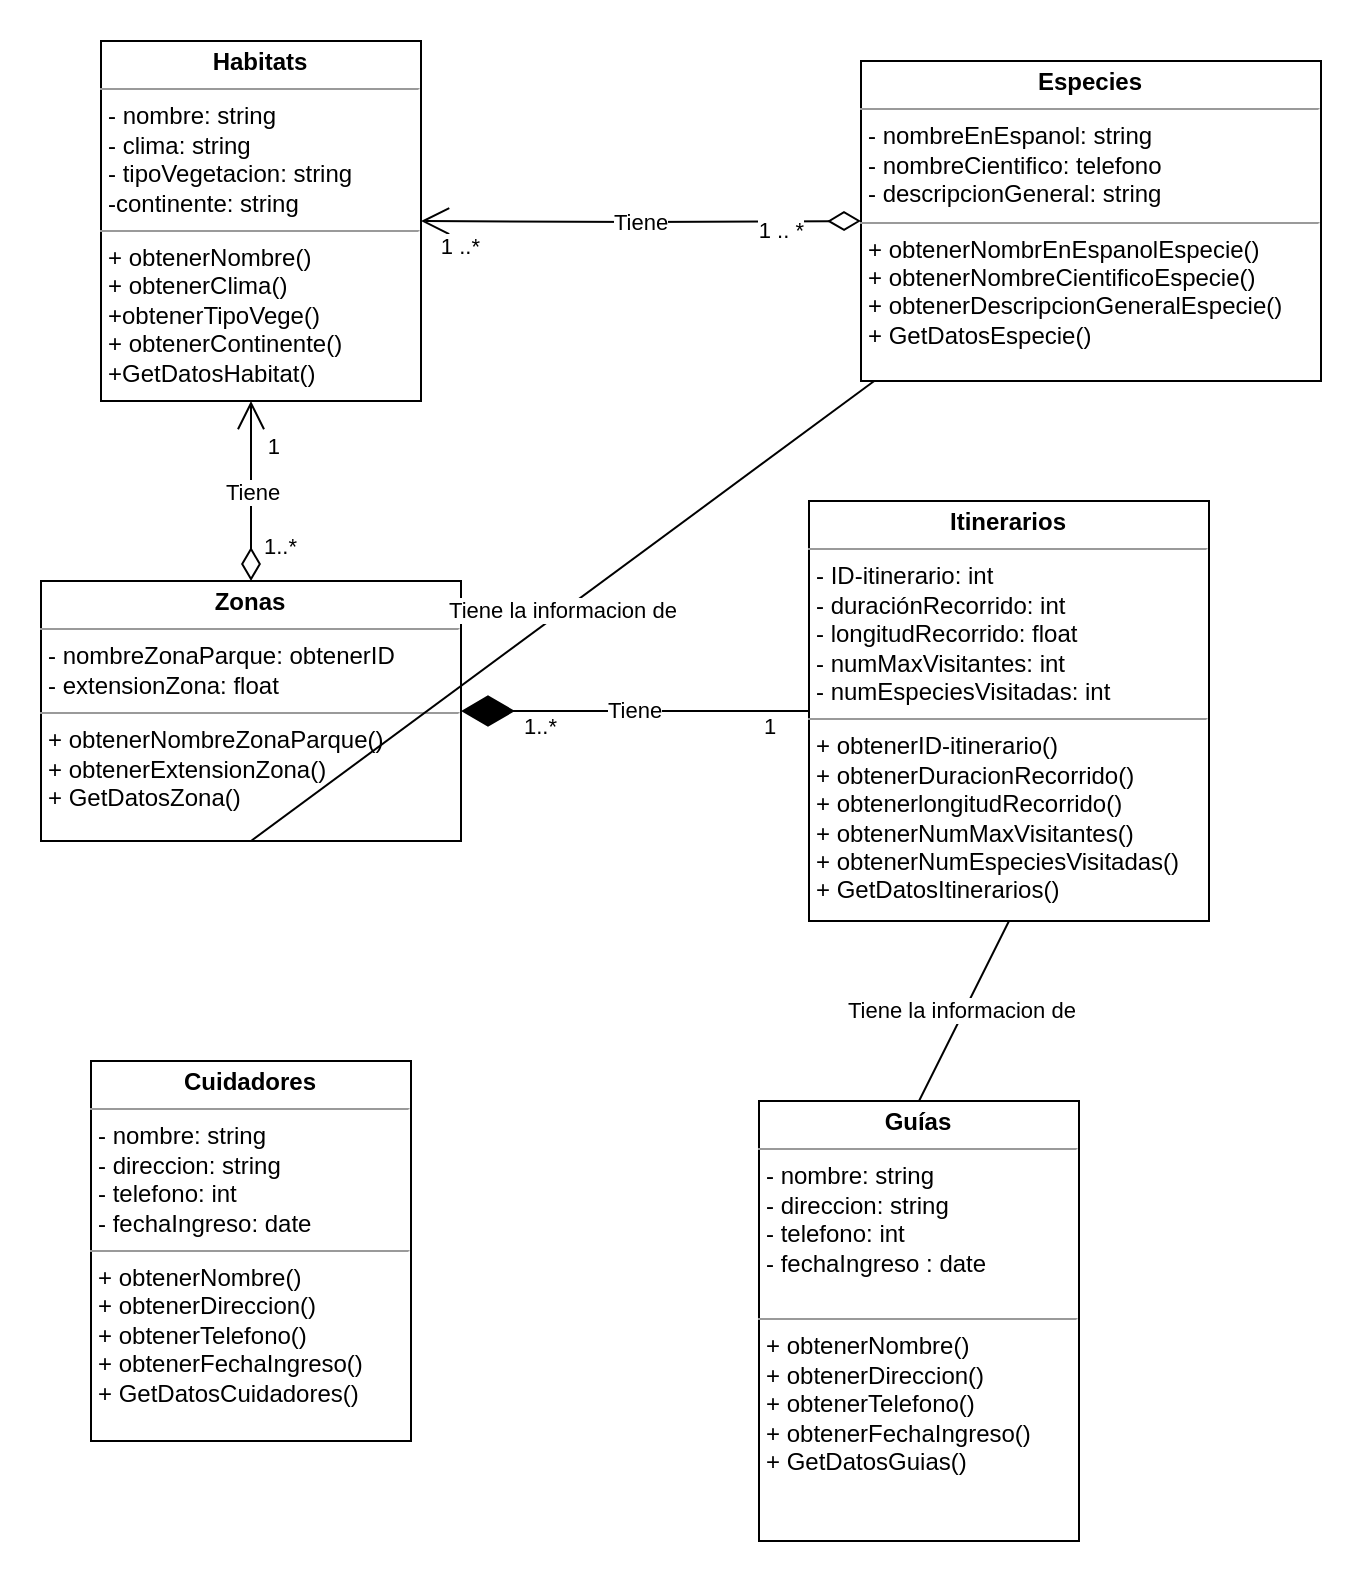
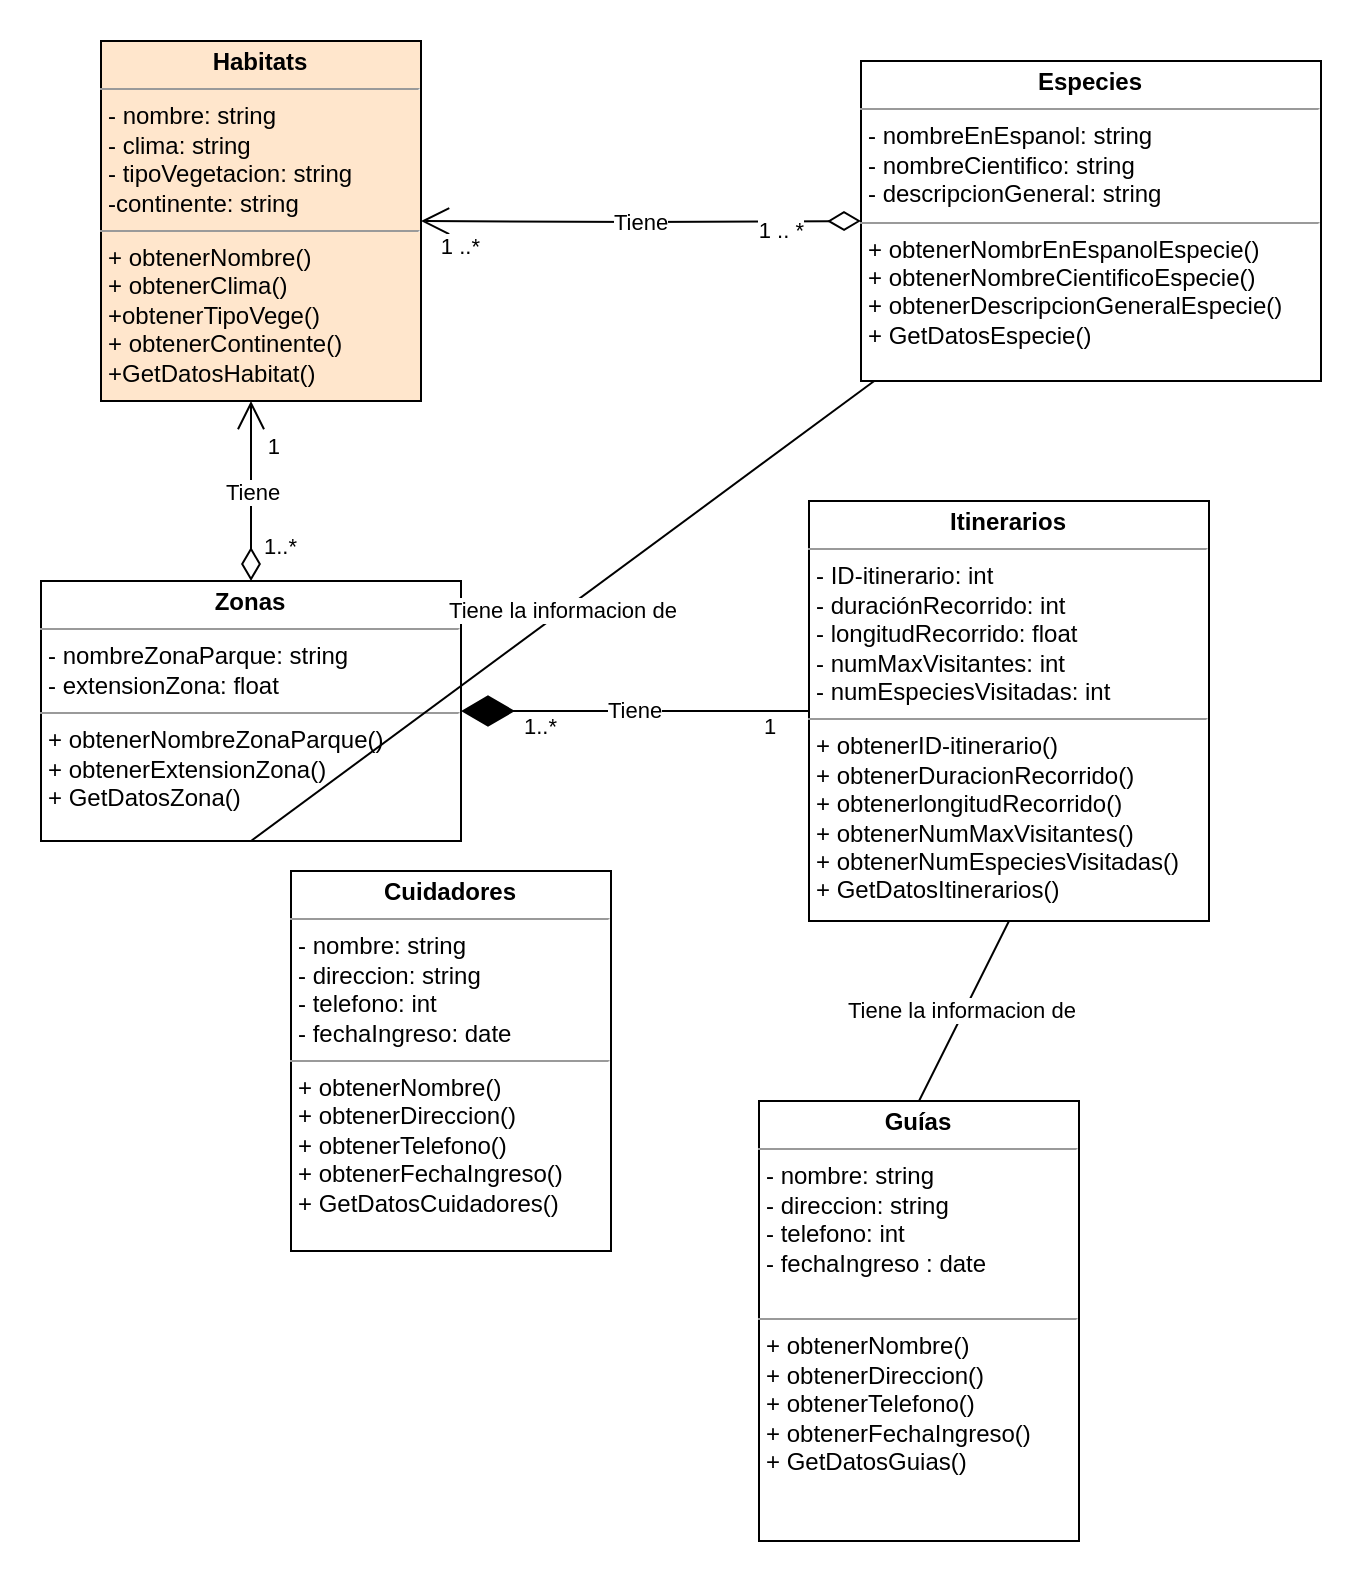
  <mxCell id="0" />
  <mxCell id="1" parent="0" />
- <mxCell id="2" value="&lt;p style=&quot;margin:0px;margin-top:4px;text-align:center;&quot;&gt;&lt;b&gt;Especies&lt;/b&gt;&lt;/p&gt;&lt;hr size=&quot;1&quot;&gt;&lt;p style=&quot;margin:0px;margin-left:4px;&quot;&gt;- nombreEnEspanol: string&lt;/p&gt;&lt;p style=&quot;margin:0px;margin-left:4px;&quot;&gt;- nombreCientifico: telefono&lt;/p&gt;&lt;p style=&quot;margin:0px;margin-left:4px;&quot;&gt;- descripcionGeneral: string&lt;/p&gt;&lt;hr size=&quot;1&quot;&gt;&lt;p style=&quot;margin:0px;margin-left:4px;&quot;&gt;+ obtenerNombrEnEspanolEspecie()&lt;/p&gt;&lt;p style=&quot;margin:0px;margin-left:4px;&quot;&gt;+ obtenerNombreCientificoEspecie()&lt;/p&gt;&lt;p style=&quot;margin:0px;margin-left:4px;&quot;&gt;+ obtenerDescripcionGeneralEspecie()&lt;/p&gt;&lt;p style=&quot;margin:0px;margin-left:4px;&quot;&gt;+ GetDatosEspecie()&lt;/p&gt;" style="verticalAlign=top;align=left;overflow=fill;fontSize=12;fontFamily=Helvetica;html=1;whiteSpace=wrap;" parent="1" vertex="1"><mxGeometry x="430" y="30" width="230" height="160" as="geometry" /></mxCell>
- <mxCell id="3" value="&lt;p style=&quot;margin:0px;margin-top:4px;text-align:center;&quot;&gt;&lt;b&gt;Habitats&lt;/b&gt;&lt;/p&gt;&lt;hr size=&quot;1&quot;&gt;&lt;p style=&quot;margin:0px;margin-left:4px;&quot;&gt;- nombre: string&lt;/p&gt;&lt;p style=&quot;margin:0px;margin-left:4px;&quot;&gt;- clima: string&lt;/p&gt;&lt;p style=&quot;margin:0px;margin-left:4px;&quot;&gt;- tipoVegetacion: string&lt;/p&gt;&lt;p style=&quot;margin:0px;margin-left:4px;&quot;&gt;-continente: string&lt;/p&gt;&lt;hr size=&quot;1&quot;&gt;&lt;p style=&quot;margin:0px;margin-left:4px;&quot;&gt;+ obtenerNombre()&lt;/p&gt;&lt;p style=&quot;margin:0px;margin-left:4px;&quot;&gt;+ obtenerClima()&lt;/p&gt;&lt;p style=&quot;margin:0px;margin-left:4px;&quot;&gt;+obtenerTipoVege()&lt;/p&gt;&lt;p style=&quot;margin:0px;margin-left:4px;&quot;&gt;+ obtenerContinente()&lt;/p&gt;&lt;p style=&quot;margin:0px;margin-left:4px;&quot;&gt;+GetDatosHabitat()&lt;/p&gt;" style="verticalAlign=top;align=left;overflow=fill;fontSize=12;fontFamily=Helvetica;html=1;whiteSpace=wrap;" parent="1" vertex="1"><mxGeometry x="50" y="20" width="160" height="180" as="geometry" /></mxCell>
- <mxCell id="4" value="&lt;p style=&quot;margin:0px;margin-top:4px;text-align:center;&quot;&gt;&lt;b&gt;Zonas&lt;/b&gt;&lt;/p&gt;&lt;hr size=&quot;1&quot;&gt;&lt;p style=&quot;margin:0px;margin-left:4px;&quot;&gt;- nombreZonaParque: obtenerID&lt;/p&gt;&lt;p style=&quot;margin:0px;margin-left:4px;&quot;&gt;- extensionZona: float&lt;/p&gt;&lt;hr size=&quot;1&quot;&gt;&lt;p style=&quot;margin:0px;margin-left:4px;&quot;&gt;+ obtenerNombreZonaParque()&lt;/p&gt;&lt;p style=&quot;margin:0px;margin-left:4px;&quot;&gt;+ obtenerExtensionZona()&lt;/p&gt;&lt;p style=&quot;margin:0px;margin-left:4px;&quot;&gt;+ GetDatosZona()&lt;/p&gt;" style="verticalAlign=top;align=left;overflow=fill;fontSize=12;fontFamily=Helvetica;html=1;whiteSpace=wrap;" parent="1" vertex="1"><mxGeometry x="20" y="290" width="210" height="130" as="geometry" /></mxCell>
+ <mxCell id="2" value="&lt;p style=&quot;margin:0px;margin-top:4px;text-align:center;&quot;&gt;&lt;b&gt;Especies&lt;/b&gt;&lt;/p&gt;&lt;hr size=&quot;1&quot;&gt;&lt;p style=&quot;margin:0px;margin-left:4px;&quot;&gt;- nombreEnEspanol: string&lt;/p&gt;&lt;p style=&quot;margin:0px;margin-left:4px;&quot;&gt;- nombreCientifico: string&lt;/p&gt;&lt;p style=&quot;margin:0px;margin-left:4px;&quot;&gt;- descripcionGeneral: string&lt;/p&gt;&lt;hr size=&quot;1&quot;&gt;&lt;p style=&quot;margin:0px;margin-left:4px;&quot;&gt;+ obtenerNombrEnEspanolEspecie()&lt;/p&gt;&lt;p style=&quot;margin:0px;margin-left:4px;&quot;&gt;+ obtenerNombreCientificoEspecie()&lt;/p&gt;&lt;p style=&quot;margin:0px;margin-left:4px;&quot;&gt;+ obtenerDescripcionGeneralEspecie()&lt;/p&gt;&lt;p style=&quot;margin:0px;margin-left:4px;&quot;&gt;+ GetDatosEspecie()&lt;/p&gt;" style="verticalAlign=top;align=left;overflow=fill;fontSize=12;fontFamily=Helvetica;html=1;whiteSpace=wrap;" parent="1" vertex="1"><mxGeometry x="430" y="30" width="230" height="160" as="geometry" /></mxCell>
+ <mxCell id="3" value="&lt;p style=&quot;margin:0px;margin-top:4px;text-align:center;&quot;&gt;&lt;b&gt;Habitats&lt;/b&gt;&lt;/p&gt;&lt;hr size=&quot;1&quot;&gt;&lt;p style=&quot;margin:0px;margin-left:4px;&quot;&gt;- nombre: string&lt;/p&gt;&lt;p style=&quot;margin:0px;margin-left:4px;&quot;&gt;- clima: string&lt;/p&gt;&lt;p style=&quot;margin:0px;margin-left:4px;&quot;&gt;- tipoVegetacion: string&lt;/p&gt;&lt;p style=&quot;margin:0px;margin-left:4px;&quot;&gt;-continente: string&lt;/p&gt;&lt;hr size=&quot;1&quot;&gt;&lt;p style=&quot;margin:0px;margin-left:4px;&quot;&gt;+ obtenerNombre()&lt;/p&gt;&lt;p style=&quot;margin:0px;margin-left:4px;&quot;&gt;+ obtenerClima()&lt;/p&gt;&lt;p style=&quot;margin:0px;margin-left:4px;&quot;&gt;+obtenerTipoVege()&lt;/p&gt;&lt;p style=&quot;margin:0px;margin-left:4px;&quot;&gt;+ obtenerContinente()&lt;/p&gt;&lt;p style=&quot;margin:0px;margin-left:4px;&quot;&gt;+GetDatosHabitat()&lt;/p&gt;" style="verticalAlign=top;align=left;overflow=fill;fontSize=12;fontFamily=Helvetica;html=1;whiteSpace=wrap;fillColor=#ffe6cc;" parent="1" vertex="1"><mxGeometry x="50" y="20" width="160" height="180" as="geometry" /></mxCell>
+ <mxCell id="4" value="&lt;p style=&quot;margin:0px;margin-top:4px;text-align:center;&quot;&gt;&lt;b&gt;Zonas&lt;/b&gt;&lt;/p&gt;&lt;hr size=&quot;1&quot;&gt;&lt;p style=&quot;margin:0px;margin-left:4px;&quot;&gt;- nombreZonaParque: string&lt;/p&gt;&lt;p style=&quot;margin:0px;margin-left:4px;&quot;&gt;- extensionZona: float&lt;/p&gt;&lt;hr size=&quot;1&quot;&gt;&lt;p style=&quot;margin:0px;margin-left:4px;&quot;&gt;+ obtenerNombreZonaParque()&lt;/p&gt;&lt;p style=&quot;margin:0px;margin-left:4px;&quot;&gt;+ obtenerExtensionZona()&lt;/p&gt;&lt;p style=&quot;margin:0px;margin-left:4px;&quot;&gt;+ GetDatosZona()&lt;/p&gt;" style="verticalAlign=top;align=left;overflow=fill;fontSize=12;fontFamily=Helvetica;html=1;whiteSpace=wrap;" parent="1" vertex="1"><mxGeometry x="20" y="290" width="210" height="130" as="geometry" /></mxCell>
  <mxCell id="5" value="&lt;p style=&quot;margin:0px;margin-top:4px;text-align:center;&quot;&gt;&lt;b&gt;Itinerarios&lt;/b&gt;&lt;/p&gt;&lt;hr size=&quot;1&quot;&gt;&lt;p style=&quot;margin:0px;margin-left:4px;&quot;&gt;- ID-itinerario: int&lt;/p&gt;&lt;p style=&quot;margin:0px;margin-left:4px;&quot;&gt;- duraciónRecorrido: int&amp;nbsp;&lt;/p&gt;&lt;p style=&quot;margin:0px;margin-left:4px;&quot;&gt;- longitudRecorrido: float&lt;/p&gt;&lt;p style=&quot;margin:0px;margin-left:4px;&quot;&gt;- numMaxVisitantes: int&lt;/p&gt;&lt;p style=&quot;margin:0px;margin-left:4px;&quot;&gt;- numEspeciesVisitadas: int&lt;/p&gt;&lt;hr size=&quot;1&quot;&gt;&lt;p style=&quot;margin:0px;margin-left:4px;&quot;&gt;+ obtenerID-itinerario()&lt;/p&gt;&lt;p style=&quot;margin:0px;margin-left:4px;&quot;&gt;+ obtenerDuracionRecorrido()&lt;/p&gt;&lt;p style=&quot;margin:0px;margin-left:4px;&quot;&gt;+ obtenerlongitudRecorrido()&lt;/p&gt;&lt;p style=&quot;margin:0px;margin-left:4px;&quot;&gt;+ obtenerNumMaxVisitantes()&lt;/p&gt;&lt;p style=&quot;margin:0px;margin-left:4px;&quot;&gt;+ obtenerNumEspeciesVisitadas()&lt;/p&gt;&lt;p style=&quot;margin:0px;margin-left:4px;&quot;&gt;+ GetDatosItinerarios()&lt;/p&gt;&lt;p style=&quot;margin:0px;margin-left:4px;&quot;&gt;&lt;br&gt;&lt;/p&gt;" style="verticalAlign=top;align=left;overflow=fill;fontSize=12;fontFamily=Helvetica;html=1;whiteSpace=wrap;" parent="1" vertex="1"><mxGeometry x="404" y="250" width="200" height="210" as="geometry" /></mxCell>
  <mxCell id="6" value="&lt;p style=&quot;margin:0px;margin-top:4px;text-align:center;&quot;&gt;&lt;b&gt;Guías&lt;/b&gt;&lt;br&gt;&lt;/p&gt;&lt;hr size=&quot;1&quot;&gt;&lt;p style=&quot;margin:0px;margin-left:4px;&quot;&gt;- nombre: string&lt;/p&gt;&lt;p style=&quot;margin:0px;margin-left:4px;&quot;&gt;- direccion: string&lt;/p&gt;&lt;p style=&quot;margin:0px;margin-left:4px;&quot;&gt;- telefono: int&lt;/p&gt;&lt;p style=&quot;margin:0px;margin-left:4px;&quot;&gt;- fechaIngreso : date&lt;/p&gt;&lt;p style=&quot;margin:0px;margin-left:4px;&quot;&gt;&lt;br&gt;&lt;/p&gt;&lt;hr size=&quot;1&quot;&gt;&lt;p style=&quot;margin:0px;margin-left:4px;&quot;&gt;+ obtenerNombre()&lt;/p&gt;&lt;p style=&quot;margin:0px;margin-left:4px;&quot;&gt;+ obtenerDireccion()&lt;/p&gt;&lt;p style=&quot;margin:0px;margin-left:4px;&quot;&gt;+ obtenerTelefono()&lt;/p&gt;&lt;p style=&quot;margin:0px;margin-left:4px;&quot;&gt;+ obtenerFechaIngreso()&lt;/p&gt;&lt;p style=&quot;margin:0px;margin-left:4px;&quot;&gt;+ GetDatosGuias()&lt;/p&gt;" style="verticalAlign=top;align=left;overflow=fill;fontSize=12;fontFamily=Helvetica;html=1;whiteSpace=wrap;" parent="1" vertex="1"><mxGeometry x="379" y="550" width="160" height="220" as="geometry" /></mxCell>
- <mxCell id="7" value="&lt;p style=&quot;margin:0px;margin-top:4px;text-align:center;&quot;&gt;&lt;b&gt;Cuidadores&lt;/b&gt;&lt;/p&gt;&lt;hr size=&quot;1&quot;&gt;&lt;p style=&quot;margin:0px;margin-left:4px;&quot;&gt;- nombre: string&amp;nbsp;&lt;/p&gt;&lt;p style=&quot;margin:0px;margin-left:4px;&quot;&gt;- direccion: string&lt;/p&gt;&lt;p style=&quot;margin:0px;margin-left:4px;&quot;&gt;- telefono: int&lt;/p&gt;&lt;p style=&quot;margin:0px;margin-left:4px;&quot;&gt;- fechaIngreso: date&lt;/p&gt;&lt;hr size=&quot;1&quot;&gt;&lt;p style=&quot;margin:0px;margin-left:4px;&quot;&gt;+&amp;nbsp;&lt;span style=&quot;background-color: initial;&quot;&gt;obtenerNombre()&lt;/span&gt;&lt;/p&gt;&lt;p style=&quot;border-color: var(--border-color); margin: 0px 0px 0px 4px;&quot;&gt;+ obtenerDireccion()&lt;/p&gt;&lt;p style=&quot;border-color: var(--border-color); margin: 0px 0px 0px 4px;&quot;&gt;+ obtenerTelefono()&lt;/p&gt;&lt;p style=&quot;border-color: var(--border-color); margin: 0px 0px 0px 4px;&quot;&gt;+ obtenerFechaIngreso()&lt;/p&gt;&lt;p style=&quot;border-color: var(--border-color); margin: 0px 0px 0px 4px;&quot;&gt;+ GetDatosCuidadores()&lt;/p&gt;" style="verticalAlign=top;align=left;overflow=fill;fontSize=12;fontFamily=Helvetica;html=1;whiteSpace=wrap;" parent="1" vertex="1"><mxGeometry x="45" y="530" width="160" height="190" as="geometry" /></mxCell>
+ <mxCell id="7" value="&lt;p style=&quot;margin:0px;margin-top:4px;text-align:center;&quot;&gt;&lt;b&gt;Cuidadores&lt;/b&gt;&lt;/p&gt;&lt;hr size=&quot;1&quot;&gt;&lt;p style=&quot;margin:0px;margin-left:4px;&quot;&gt;- nombre: string&amp;nbsp;&lt;/p&gt;&lt;p style=&quot;margin:0px;margin-left:4px;&quot;&gt;- direccion: string&lt;/p&gt;&lt;p style=&quot;margin:0px;margin-left:4px;&quot;&gt;- telefono: int&lt;/p&gt;&lt;p style=&quot;margin:0px;margin-left:4px;&quot;&gt;- fechaIngreso: date&lt;/p&gt;&lt;hr size=&quot;1&quot;&gt;&lt;p style=&quot;margin:0px;margin-left:4px;&quot;&gt;+&amp;nbsp;&lt;span style=&quot;background-color: initial;&quot;&gt;obtenerNombre()&lt;/span&gt;&lt;/p&gt;&lt;p style=&quot;border-color: var(--border-color); margin: 0px 0px 0px 4px;&quot;&gt;+ obtenerDireccion()&lt;/p&gt;&lt;p style=&quot;border-color: var(--border-color); margin: 0px 0px 0px 4px;&quot;&gt;+ obtenerTelefono()&lt;/p&gt;&lt;p style=&quot;border-color: var(--border-color); margin: 0px 0px 0px 4px;&quot;&gt;+ obtenerFechaIngreso()&lt;/p&gt;&lt;p style=&quot;border-color: var(--border-color); margin: 0px 0px 0px 4px;&quot;&gt;+ GetDatosCuidadores()&lt;/p&gt;" style="verticalAlign=top;align=left;overflow=fill;fontSize=12;fontFamily=Helvetica;html=1;whiteSpace=wrap;" parent="1" vertex="1"><mxGeometry x="145" y="435" width="160" height="190" as="geometry" /></mxCell>
  <mxCell id="8" value="Tiene" style="endArrow=open;html=1;endSize=12;startArrow=diamondThin;startSize=14;startFill=0;edgeStyle=orthogonalEdgeStyle;rounded=0;entryX=1;entryY=0.5;entryDx=0;entryDy=0;" parent="1" target="3" edge="1"><mxGeometry relative="1" as="geometry"><mxPoint x="430" y="110" as="sourcePoint" /><mxPoint x="260" y="100" as="targetPoint" /></mxGeometry></mxCell>
  <mxCell id="9" value="1 ..*" style="edgeLabel;resizable=0;html=1;align=right;verticalAlign=top;" parent="8" connectable="0" vertex="1"><mxGeometry x="1" relative="1" as="geometry"><mxPoint x="30" as="offset" /></mxGeometry></mxCell>
  <mxCell id="10" value="1 .. *" style="edgeLabel;resizable=0;html=1;align=right;verticalAlign=top;" parent="1" connectable="0" vertex="1"><mxGeometry x="290" y="130" as="geometry"><mxPoint x="112" y="-28" as="offset" /></mxGeometry></mxCell>
  <mxCell id="11" value="Tiene" style="endArrow=open;html=1;endSize=12;startArrow=diamondThin;startSize=14;startFill=0;edgeStyle=orthogonalEdgeStyle;rounded=0;" parent="1" source="4" edge="1"><mxGeometry relative="1" as="geometry"><mxPoint x="310" y="250" as="sourcePoint" /><mxPoint x="125" y="200" as="targetPoint" /></mxGeometry></mxCell>
  <mxCell id="12" value="1..*" style="edgeLabel;resizable=0;html=1;align=left;verticalAlign=top;" parent="11" connectable="0" vertex="1"><mxGeometry x="-1" relative="1" as="geometry"><mxPoint x="5" y="-30" as="offset" /></mxGeometry></mxCell>
  <mxCell id="13" value="1" style="edgeLabel;resizable=0;html=1;align=right;verticalAlign=top;" parent="11" connectable="0" vertex="1"><mxGeometry x="1" relative="1" as="geometry"><mxPoint x="15" y="10" as="offset" /></mxGeometry></mxCell>
  <mxCell id="14" value="Tiene" style="endArrow=diamondThin;endFill=1;endSize=24;html=1;rounded=0;exitX=0;exitY=0.5;exitDx=0;exitDy=0;entryX=1;entryY=0.5;entryDx=0;entryDy=0;" parent="1" source="5" target="4" edge="1"><mxGeometry width="160" relative="1" as="geometry"><mxPoint x="340" y="400" as="sourcePoint" /><mxPoint x="500" y="400" as="targetPoint" /></mxGeometry></mxCell>
  <mxCell id="15" value="1..*" style="edgeLabel;resizable=0;html=1;align=left;verticalAlign=top;" parent="1" connectable="0" vertex="1"><mxGeometry x="140" y="260" as="geometry"><mxPoint x="120" y="90" as="offset" /></mxGeometry></mxCell>
  <mxCell id="16" value="1" style="edgeLabel;resizable=0;html=1;align=left;verticalAlign=top;" parent="1" connectable="0" vertex="1"><mxGeometry x="260" y="260" as="geometry"><mxPoint x="120" y="90" as="offset" /></mxGeometry></mxCell>
  <mxCell id="17" value="Tiene la informacion de" style="endArrow=none;html=1;rounded=0;exitX=0.5;exitY=1;exitDx=0;exitDy=0;" edge="1" parent="1" source="4" target="2"><mxGeometry width="50" height="50" relative="1" as="geometry"><mxPoint x="190" y="500" as="sourcePoint" /><mxPoint x="240" y="450" as="targetPoint" /></mxGeometry></mxCell>
  <mxCell id="18" value="Tiene la informacion de&amp;nbsp;" style="endArrow=none;html=1;rounded=0;entryX=0.5;entryY=0;entryDx=0;entryDy=0;exitX=0.5;exitY=1;exitDx=0;exitDy=0;" edge="1" parent="1" source="5" target="6"><mxGeometry width="50" height="50" relative="1" as="geometry"><mxPoint x="510" y="470" as="sourcePoint" /><mxPoint x="390" y="570" as="targetPoint" /></mxGeometry></mxCell>
